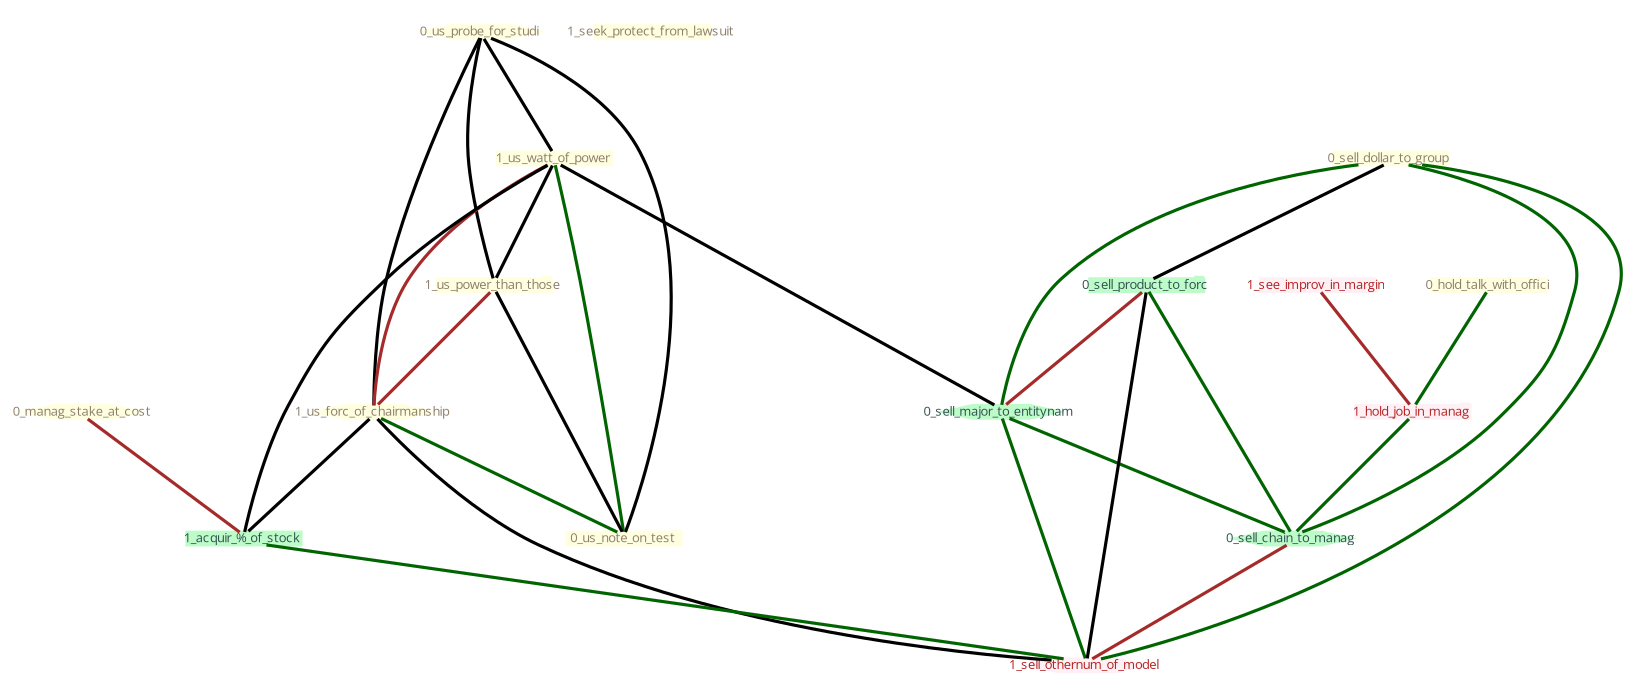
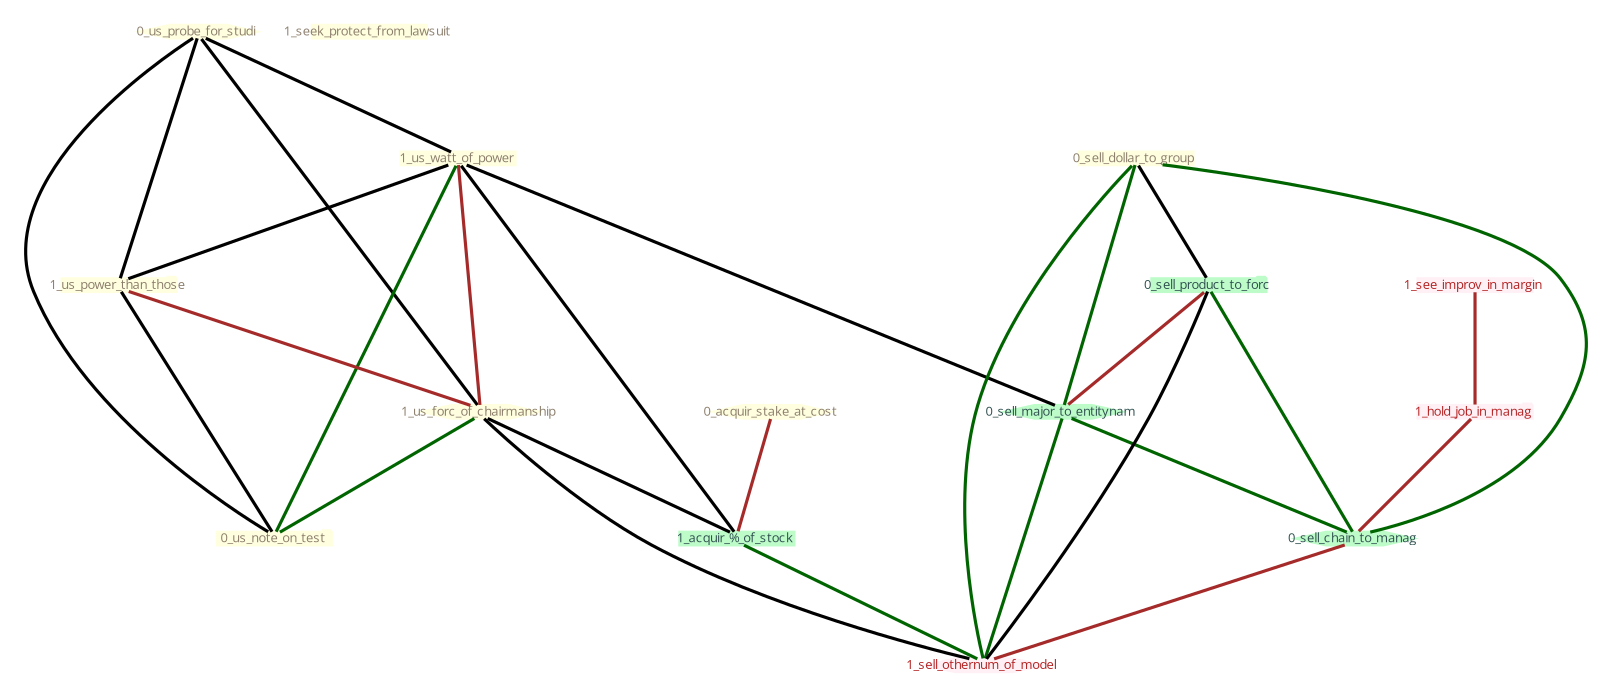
  graph {
    fontname="Open Sans"
    node [color="#ffffe0" fixedsize=true fontcolor="#8b7d6b" fontname="Open Sans" fontsize=4 shape=hexagon style=filled]
    edge [color=black fontname="Open Sans" w=1]
    "0_us_probe_for_studi " [height=.06 width=.5]
    "1_us_watt_of_power " [height=.06 shape=box width=.5]
-   "0_hold_talk_with_offici " [height=.06 shape=box width=.5]
    "1_us_power_than_those " [height=.06 shape=folder width=.5]
-   "0_acquir_stake_at_cost " [height=.06 width=.5 label="0_manag_stake_at_cost"]
+   "0_acquir_stake_at_cost " [height=.06 width=.5]
    "1_us_forc_of_chairmanship " [height=.06 width=.5]
    "0_us_note_on_test " [height=.06 shape=folder width=.5]
    "0_sell_dollar_to_group " [height=.06 shape=box width=.5]
    "1_seek_protect_from_lawsuit " [height=.06 shape=box width=.5]
    "1_see_improv_in_margin " [color="#fff0f5" fontcolor="#b22222" height=.06 shape=box width=.5]
    "1_hold_job_in_manag " [color="#fff0f5" fontcolor="#b22222" height=.06 shape=folder width=.5]
    "1_sell_othernum_of_model " [color="#fff0f5" fontcolor="#b22222" height=.06 width=.5]
    "1_acquir_%_of_stock " [color="#BDFCC9" fontcolor="#2f4f4f" height=.06 shape=box width=.5]
    "0_sell_major_to_entitynam " [color="#BDFCC9" fontcolor="#2f4f4f" height=.06 width=.5]
    "0_sell_product_to_forc " [color="#BDFCC9" fontcolor="#2f4f4f" height=.06 shape=folder width=.5]
    "0_sell_chain_to_manag " [color="#BDFCC9" fontcolor="#2f4f4f" height=.06 width=.5]
    subgraph sub_1 {
      "0_us_probe_for_studi "
      "1_us_watt_of_power "
-     "0_hold_talk_with_offici "
      "1_us_power_than_those "
      "0_acquir_stake_at_cost "
      "1_us_forc_of_chairmanship "
      "0_us_note_on_test "
      "0_sell_dollar_to_group "
      "1_seek_protect_from_lawsuit "
    }
    subgraph sub_2 {
      "1_see_improv_in_margin "
      "1_hold_job_in_manag "
      "1_sell_othernum_of_model "
    }
    "0_us_probe_for_studi " -- "1_us_watt_of_power "
    "0_us_probe_for_studi " -- "1_us_power_than_those "
    "0_us_probe_for_studi " -- "1_us_forc_of_chairmanship "
    "0_us_probe_for_studi " -- "0_us_note_on_test "
    "1_us_watt_of_power " -- "1_us_power_than_those "
    "1_us_watt_of_power " -- "1_us_forc_of_chairmanship " [color=brown w=2]
    "1_us_watt_of_power " -- "0_us_note_on_test " [color=darkgreen]
    "1_us_watt_of_power " -- "1_acquir_%_of_stock "
    "1_us_watt_of_power " -- "0_sell_major_to_entitynam "
-   "0_hold_talk_with_offici " -- "1_hold_job_in_manag " [color=darkgreen]
    "1_us_power_than_those " -- "1_us_forc_of_chairmanship " [color=brown]
    "1_us_power_than_those " -- "0_us_note_on_test "
    "0_acquir_stake_at_cost " -- "1_acquir_%_of_stock " [color=brown]
    "1_us_forc_of_chairmanship " -- "0_us_note_on_test " [color=darkgreen]
    "1_us_forc_of_chairmanship " -- "1_sell_othernum_of_model "
    "1_us_forc_of_chairmanship " -- "1_acquir_%_of_stock "
    "0_sell_dollar_to_group " -- "1_sell_othernum_of_model " [color=darkgreen]
    "0_sell_dollar_to_group " -- "0_sell_major_to_entitynam " [color=darkgreen w=2]
    "0_sell_dollar_to_group " -- "0_sell_product_to_forc " [w=2]
    "0_sell_dollar_to_group " -- "0_sell_chain_to_manag " [color=darkgreen w=2]
    "1_see_improv_in_margin " -- "1_hold_job_in_manag " [color=brown]
-   "1_hold_job_in_manag " -- "0_sell_chain_to_manag " [color=darkgreen]
+   "1_hold_job_in_manag " -- "0_sell_chain_to_manag " [color=brown]
    "1_acquir_%_of_stock " -- "1_sell_othernum_of_model " [color=darkgreen]
    "0_sell_major_to_entitynam " -- "1_sell_othernum_of_model " [color=darkgreen]
    "0_sell_major_to_entitynam " -- "0_sell_chain_to_manag " [color=darkgreen w=2]
    "0_sell_product_to_forc " -- "1_sell_othernum_of_model "
    "0_sell_product_to_forc " -- "0_sell_major_to_entitynam " [color=brown w=2]
    "0_sell_product_to_forc " -- "0_sell_chain_to_manag " [color=darkgreen w=2]
    "0_sell_chain_to_manag " -- "1_sell_othernum_of_model " [color=brown]
  }
